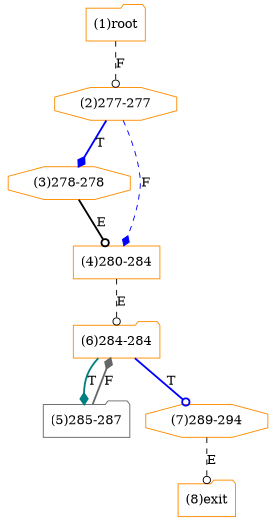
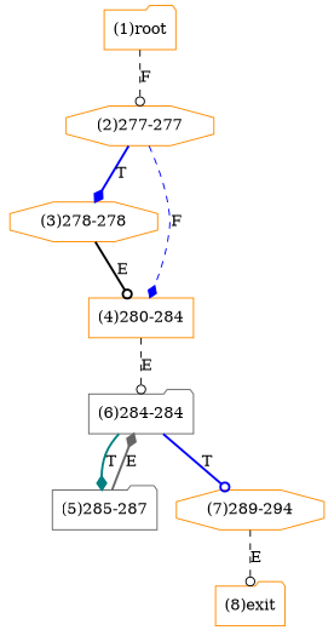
  digraph {
    node [color=darkorange shape=folder]
    edge [arrowhead=odot color=black style=bold]
    n1 [label="(1)root"]
    n2 [label="(2)277-277" shape=octagon]
    n3 [label="(3)278-278" shape=octagon]
    n4 [label="(4)280-284" shape=box]
-   n5 [label="(6)284-284"]
+   n5 [color=gray40 label="(6)284-284"]
    n6 [color=gray40 label="(5)285-287"]
    n7 [label="(7)289-294" shape=octagon]
    n8 [label="(8)exit"]
    n1 -> n2 [label=F style=dashed]
    n2 -> n3 [arrowhead=diamond color=blue label=T]
    n2 -> n4 [arrowhead=diamond color=blue label=F style=dashed]
    n3 -> n4 [label=E]
    n4 -> n5 [label=E style=dashed]
    n5 -> n6 [arrowhead=diamond color=teal label=T]
    n5 -> n7 [color=blue label=T]
-   n6 -> n5 [arrowhead=diamond color=gray40 label=F]
+   n6 -> n5 [arrowhead=diamond color=gray40 label=E]
    n7 -> n8 [label=E style=dashed]
  }
